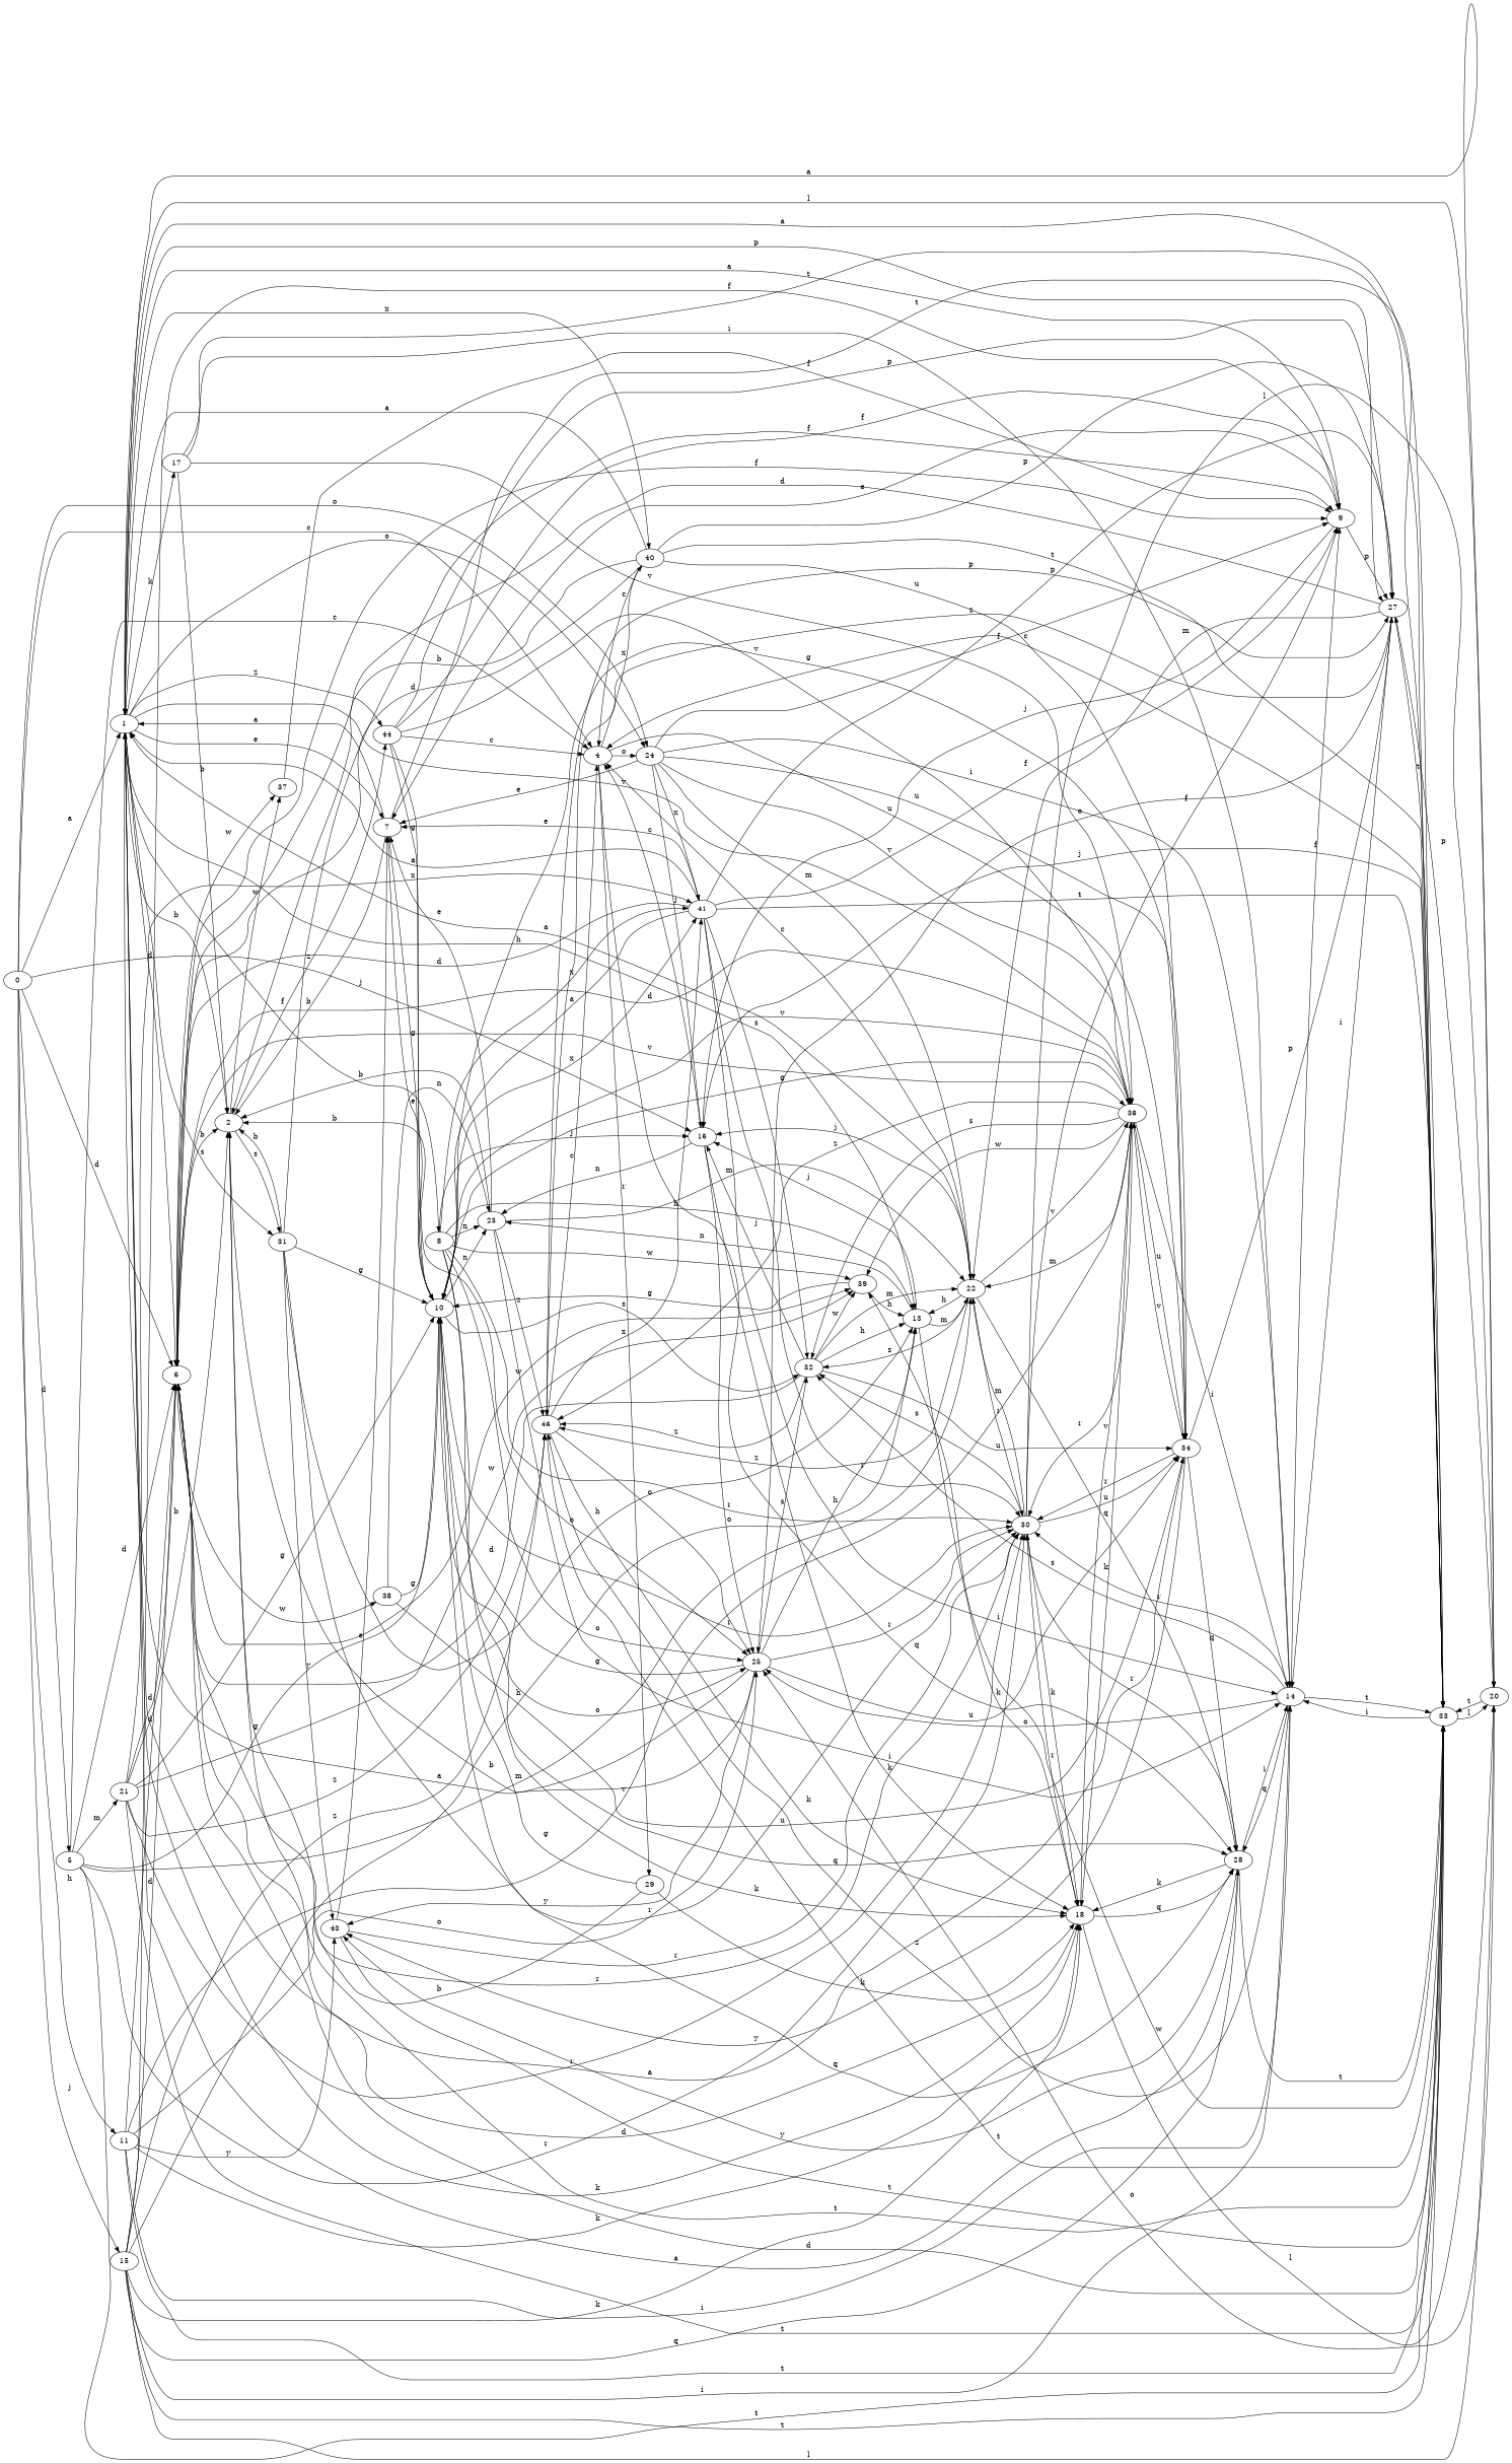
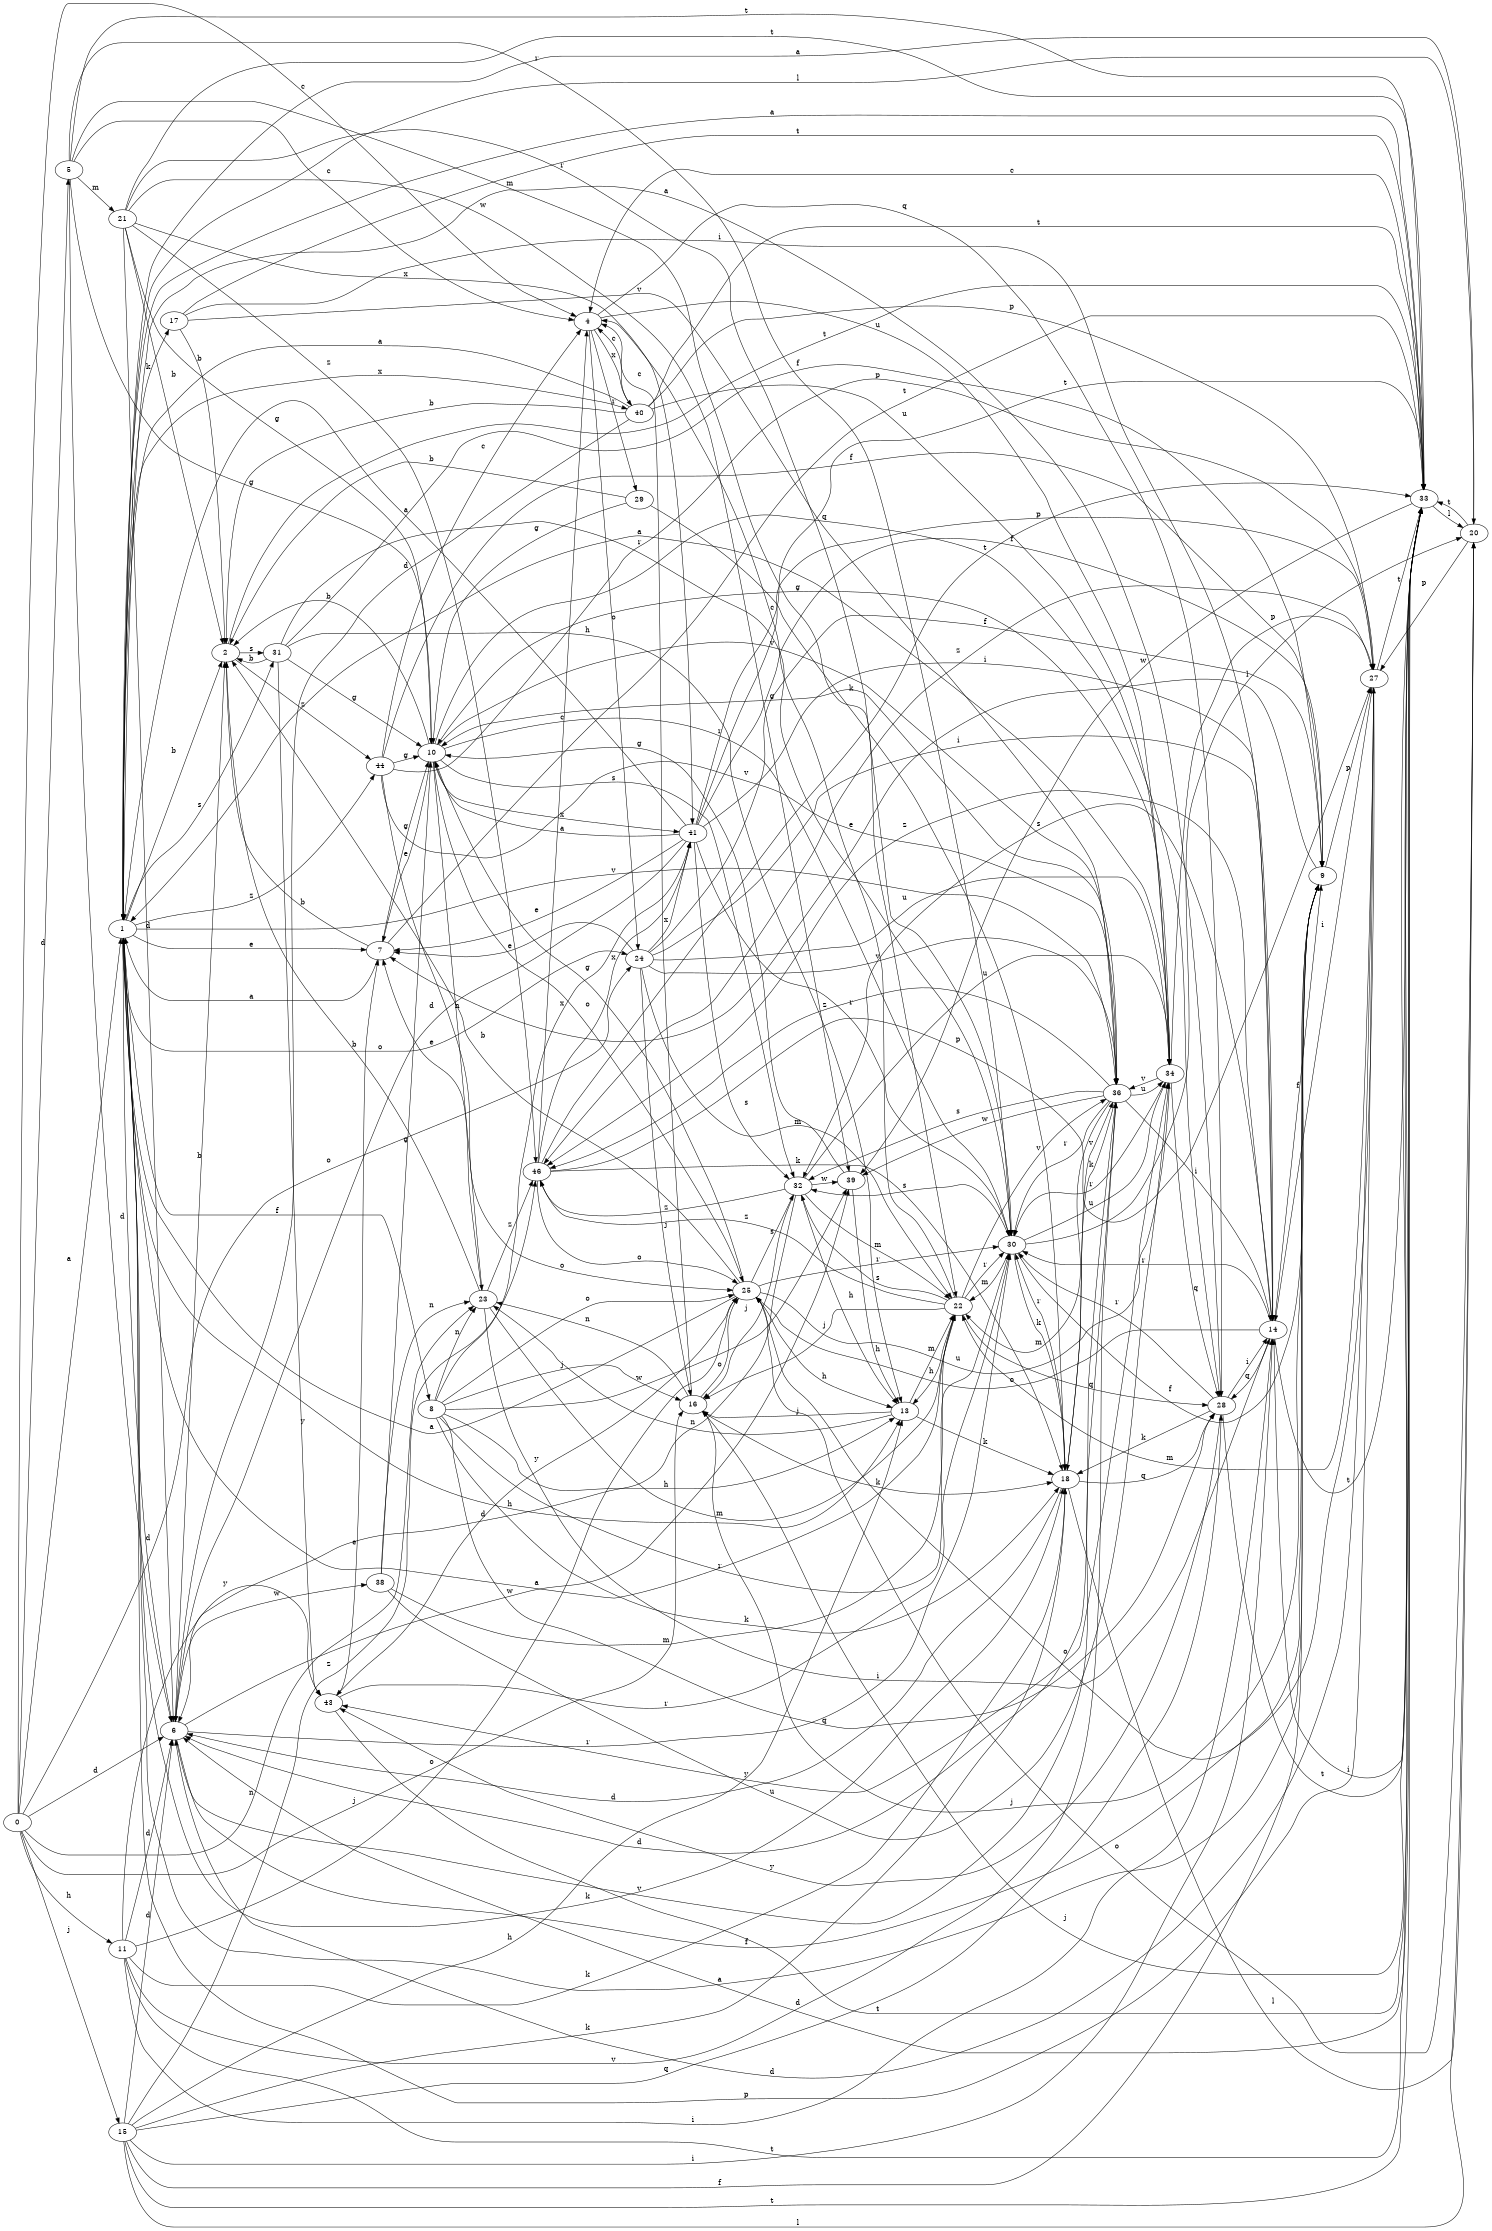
  strict digraph {
    rankdir=LR
    0
    1
    4
    5
    6
    11
    15
    16
    23
    24
    2
    7
    8
    13
    17
    18
    20
    27
    31
    36
    40
    44
    28
    29
    34
    33
    10
    21
    22
    30
-   37
    9
    38
    39
    25
    14
    43
    46
    41
    32
    0 -> 1 [label=a]
    0 -> 4 [label=c]
    0 -> 5 [label=d]
    0 -> 6 [label=d]
    0 -> 11 [label=h]
    0 -> 15 [label=j]
    0 -> 16 [label=j]
+   0 -> 23 [label=n]
    0 -> 24 [label=o]
    1 -> 6 [label=d]
    1 -> 24 [label=o]
    1 -> 2 [label=b]
    1 -> 7 [label=e]
    1 -> 8 [label=f]
    1 -> 13 [label=h]
    1 -> 17 [label=k]
    1 -> 18 [label=k]
    1 -> 20 [label=l]
    1 -> 27 [label=p]
    1 -> 31 [label=s]
    1 -> 36 [label=v]
    1 -> 40 [label=x]
    1 -> 44 [label=z]
    4 -> 24 [label=o]
    4 -> 40 [label=x]
    4 -> 28 [label=q]
    4 -> 29 [label=r]
    4 -> 34 [label=u]
    5 -> 4 [label=c]
    5 -> 6 [label=d]
    5 -> 33 [label=t]
    5 -> 10 [label=g]
    5 -> 21 [label=m]
    5 -> 22 [label=m]
    5 -> 30 [label=r]
    6 -> 2 [label=b]
    6 -> 36 [label=v]
    6 -> 30 [label=r]
-   6 -> 37 [label=w]
    6 -> 9 [label=f]
    6 -> 38 [label=w]
    6 -> 39 [label=w]
    11 -> 6 [label=d]
    11 -> 18 [label=k]
    11 -> 36 [label=v]
    11 -> 33 [label=t]
    11 -> 25 [label=o]
    11 -> 14 [label=i]
    11 -> 43 [label=y]
    15 -> 6 [label=d]
    15 -> 13 [label=h]
    15 -> 18 [label=k]
    15 -> 20 [label=l]
    15 -> 28 [label=q]
    15 -> 33 [label=t]
    15 -> 9 [label=f]
    15 -> 14 [label=i]
    15 -> 46 [label=z]
    16 -> 4 [label=c]
    16 -> 23 [label=n]
    16 -> 18 [label=k]
    16 -> 25 [label=o]
    23 -> 2 [label=b]
    23 -> 7 [label=e]
    23 -> 22 [label=m]
    23 -> 14 [label=i]
    23 -> 46 [label=z]
    24 -> 16 [label=j]
    24 -> 7 [label=e]
    24 -> 36 [label=v]
    24 -> 34 [label=u]
    24 -> 22 [label=m]
    24 -> 9 [label=f]
    24 -> 14 [label=i]
    24 -> 41 [label=x]
    2 -> 31 [label=s]
    2 -> 44 [label=z]
    2 -> 33 [label=t]
-   2 -> 37 [label=w]
    7 -> 1 [label=a]
    7 -> 2 [label=b]
    7 -> 33 [label=t]
    7 -> 10 [label=g]
    8 -> 16 [label=j]
    8 -> 23 [label=n]
    8 -> 13 [label=h]
    8 -> 18 [label=k]
    8 -> 28 [label=q]
    8 -> 30 [label=r]
    8 -> 39 [label=w]
    8 -> 25 [label=o]
    8 -> 41 [label=x]
    13 -> 16 [label=j]
    13 -> 23 [label=n]
    13 -> 18 [label=k]
    13 -> 22 [label=m]
    17 -> 2 [label=b]
    17 -> 36 [label=v]
    17 -> 33 [label=t]
    17 -> 14 [label=i]
    18 -> 6 [label=d]
    18 -> 20 [label=l]
    18 -> 36 [label=v]
    18 -> 28 [label=q]
    18 -> 30 [label=r]
    20 -> 1 [label=a]
    20 -> 27 [label=p]
    20 -> 33 [label=t]
    20 -> 25 [label=o]
    27 -> 6 [label=d]
    27 -> 33 [label=t]
    27 -> 22 [label=m]
    27 -> 25 [label=o]
    27 -> 14 [label=i]
    27 -> 46 [label=z]
    31 -> 2 [label=b]
    31 -> 13 [label=h]
    31 -> 10 [label=g]
    31 -> 30 [label=r]
    31 -> 9 [label=f]
    31 -> 43 [label=y]
    36 -> 6 [label=d]
    36 -> 18 [label=k]
    36 -> 34 [label=u]
    36 -> 10 [label=g]
    36 -> 22 [label=m]
    36 -> 30 [label=r]
    36 -> 39 [label=w]
    36 -> 14 [label=i]
    36 -> 46 [label=z]
    36 -> 32 [label=s]
    40 -> 1 [label=a]
    40 -> 4 [label=c]
    40 -> 6 [label=d]
    40 -> 2 [label=b]
    40 -> 27 [label=p]
    40 -> 34 [label=u]
    40 -> 33 [label=t]
    44 -> 4 [label=c]
    44 -> 27 [label=p]
    44 -> 36 [label=v]
    44 -> 10 [label=g]
    44 -> 9 [label=f]
    44 -> 25 [label=o]
    28 -> 1 [label=a]
    28 -> 18 [label=k]
    28 -> 33 [label=t]
    28 -> 30 [label=r]
    28 -> 14 [label=i]
    28 -> 43 [label=y]
    29 -> 2 [label=b]
    29 -> 18 [label=k]
    29 -> 10 [label=g]
    34 -> 1 [label=a]
    34 -> 27 [label=p]
    34 -> 36 [label=v]
    34 -> 28 [label=q]
    34 -> 10 [label=g]
    34 -> 30 [label=r]
    34 -> 43 [label=y]
    33 -> 1 [label=a]
    33 -> 4 [label=c]
    33 -> 6 [label=d]
    33 -> 16 [label=j]
    33 -> 20 [label=l]
    33 -> 39 [label=w]
    33 -> 14 [label=i]
    10 -> 23 [label=n]
    10 -> 2 [label=b]
    10 -> 7 [label=e]
    10 -> 36 [label=v]
    10 -> 28 [label=q]
    10 -> 30 [label=r]
    10 -> 25 [label=o]
    10 -> 41 [label=x]
    10 -> 32 [label=s]
    21 -> 6 [label=d]
    21 -> 2 [label=b]
    21 -> 33 [label=t]
    21 -> 10 [label=g]
    21 -> 30 [label=r]
    21 -> 39 [label=w]
    21 -> 46 [label=z]
    21 -> 41 [label=x]
    22 -> 1 [label=a]
    22 -> 4 [label=c]
    22 -> 16 [label=j]
    22 -> 13 [label=h]
    22 -> 36 [label=v]
    22 -> 28 [label=q]
    22 -> 30 [label=r]
    22 -> 46 [label=z]
    22 -> 32 [label=s]
    30 -> 18 [label=k]
    30 -> 20 [label=l]
    30 -> 34 [label=u]
    30 -> 22 [label=m]
    30 -> 9 [label=f]
    30 -> 32 [label=s]
-   37 -> 9 [label=f]
    9 -> 1 [label=a]
    9 -> 16 [label=j]
    9 -> 7 [label=e]
    9 -> 27 [label=p]
    38 -> 23 [label=n]
    38 -> 34 [label=u]
    38 -> 10 [label=g]
+   38 -> 22 [label=m]
    39 -> 13 [label=h]
    39 -> 10 [label=g]
    25 -> 1 [label=a]
    25 -> 2 [label=b]
    25 -> 13 [label=h]
    25 -> 34 [label=u]
    25 -> 10 [label=g]
    25 -> 30 [label=r]
    25 -> 43 [label=y]
    25 -> 32 [label=s]
    14 -> 28 [label=q]
    14 -> 33 [label=t]
    14 -> 30 [label=r]
    14 -> 9 [label=f]
    14 -> 25 [label=o]
    14 -> 46 [label=z]
    14 -> 32 [label=s]
    43 -> 7 [label=e]
    43 -> 33 [label=t]
    43 -> 30 [label=r]
    46 -> 4 [label=c]
    46 -> 18 [label=k]
    46 -> 27 [label=p]
    46 -> 33 [label=t]
    46 -> 25 [label=o]
    46 -> 41 [label=x]
    41 -> 1 [label=a]
    41 -> 6 [label=d]
    41 -> 7 [label=e]
    41 -> 27 [label=p]
    41 -> 33 [label=t]
    41 -> 10 [label=a]
    41 -> 30 [label=r]
    41 -> 9 [label=f]
    41 -> 14 [label=i]
    41 -> 32 [label=s]
    32 -> 6 [label=d]
    32 -> 16 [label=j]
    32 -> 13 [label=h]
    32 -> 34 [label=u]
    32 -> 22 [label=m]
    32 -> 39 [label=w]
    32 -> 46 [label=z]
  }
